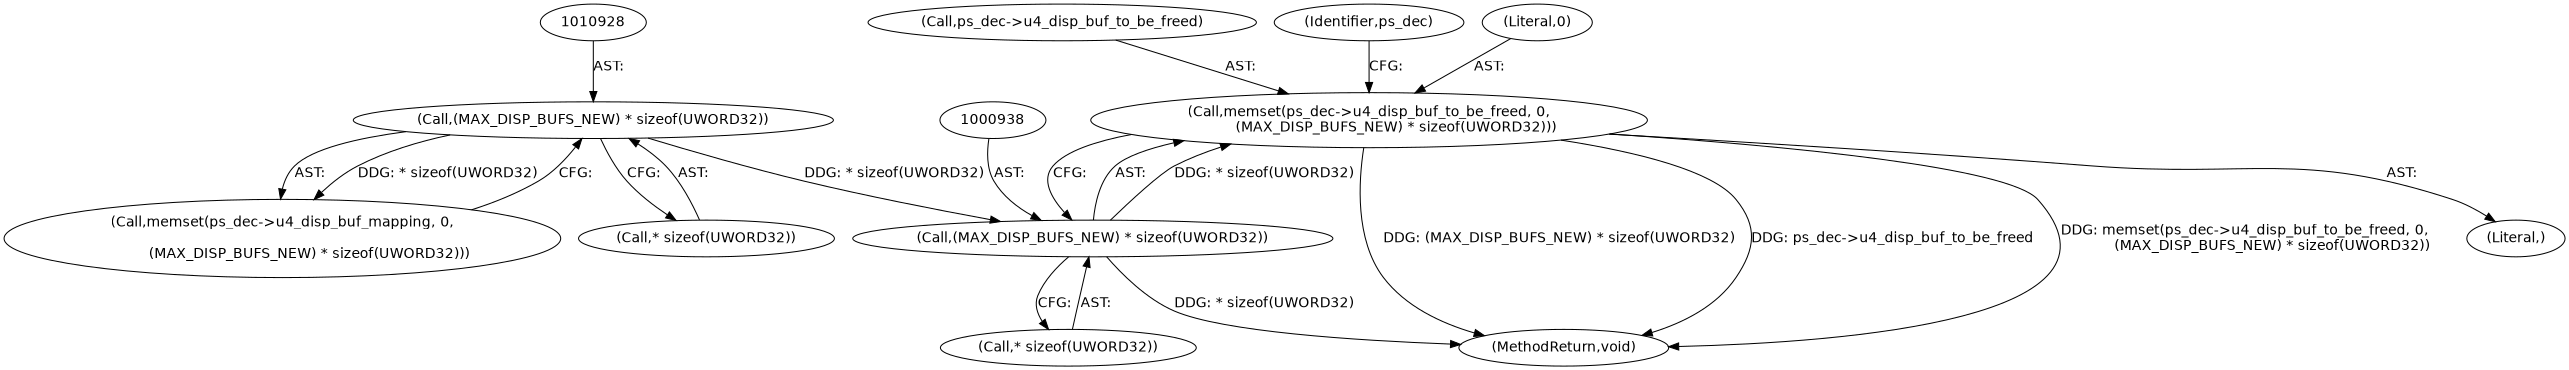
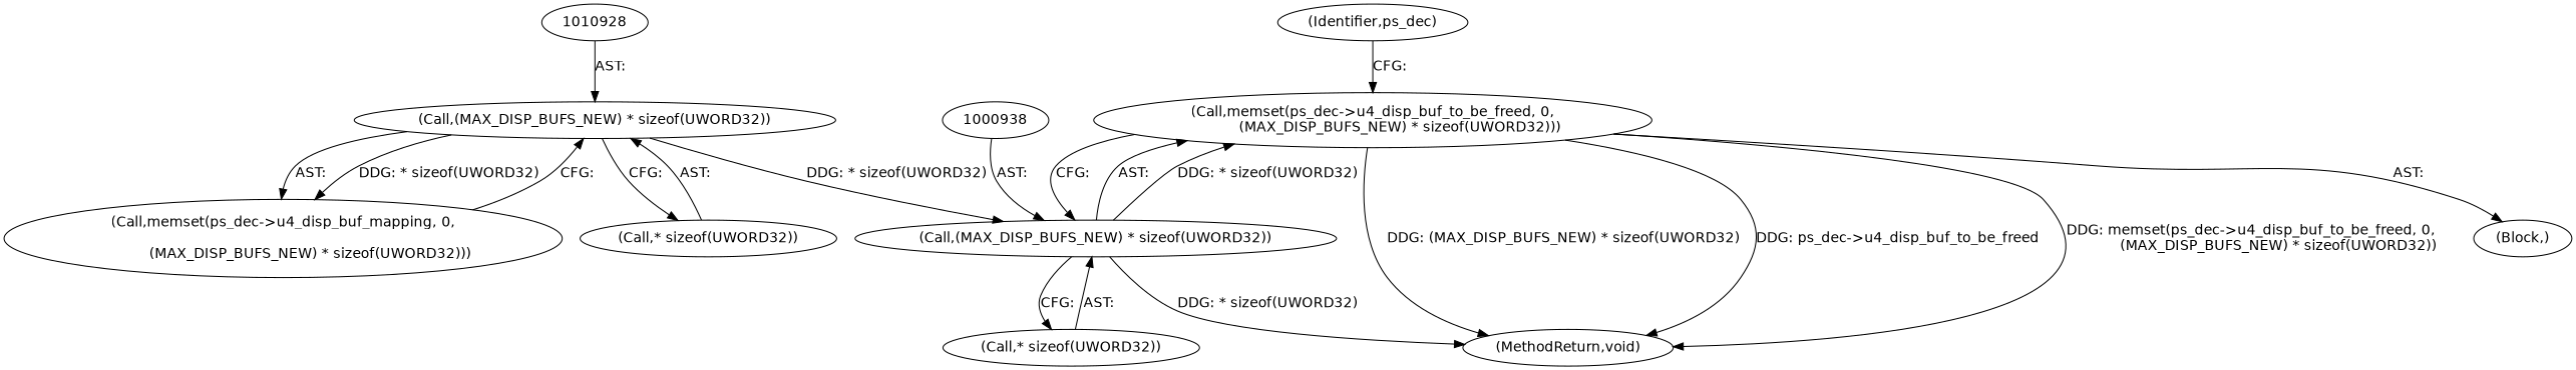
  digraph {
    fontname="DejaVu Sans"
    node [fontname="DejaVu Sans"]
    edge [fontname="DejaVu Sans"]
    n1 [label="(Call,memset(ps_dec->u4_disp_buf_to_be_freed, 0,\n            (MAX_DISP_BUFS_NEW) * sizeof(UWORD32)))"]
    n2 [label="(Call,(MAX_DISP_BUFS_NEW) * sizeof(UWORD32))"]
    n3 [label="(MethodReturn,void)"]
-   n4 [label="(Literal,)"]
+   n4 [label="(Block,)"]
    n5 [label="(Call,* sizeof(UWORD32))"]
    n6 [label="(Call,(MAX_DISP_BUFS_NEW) * sizeof(UWORD32))"]
    n7 [label="(Call,memset(ps_dec->u4_disp_buf_mapping, 0,\n\n            (MAX_DISP_BUFS_NEW) * sizeof(UWORD32)))"]
    n8 [label="(Call,* sizeof(UWORD32))"]
-   n9 [label="(Call,ps_dec->u4_disp_buf_to_be_freed)"]
    n10 [label="(Identifier,ps_dec)"]
-   n11 [label="(Literal,0)"]
    1000938
    n13 [label=1010928]
    n1 -> n2 [label="CFG: "]
    n1 -> n3 [label="DDG: (MAX_DISP_BUFS_NEW) * sizeof(UWORD32)"]
    n1 -> n3 [label="DDG: ps_dec->u4_disp_buf_to_be_freed"]
    n1 -> n3 [label="DDG: memset(ps_dec->u4_disp_buf_to_be_freed, 0,\n            (MAX_DISP_BUFS_NEW) * sizeof(UWORD32))"]
    n1 -> n4 [label="AST: "]
    n2 -> n1 [label="AST: "]
    n2 -> n1 [label="DDG: * sizeof(UWORD32)"]
    n2 -> n3 [label="DDG: * sizeof(UWORD32)"]
    n2 -> n5 [label="CFG: "]
    n5 -> n2 [label="AST: "]
    n6 -> n2 [label="DDG: * sizeof(UWORD32)"]
    n6 -> n7 [label="AST: "]
    n6 -> n7 [label="DDG: * sizeof(UWORD32)"]
    n6 -> n8 [label="CFG: "]
    n7 -> n6 [label="CFG: "]
    n8 -> n6 [label="AST: "]
-   n9 -> n1 [label="AST: "]
    n10 -> n1 [label="CFG: "]
-   n11 -> n1 [label="AST: "]
    1000938 -> n2 [label="AST: "]
    n13 -> n6 [label="AST: "]
  }
